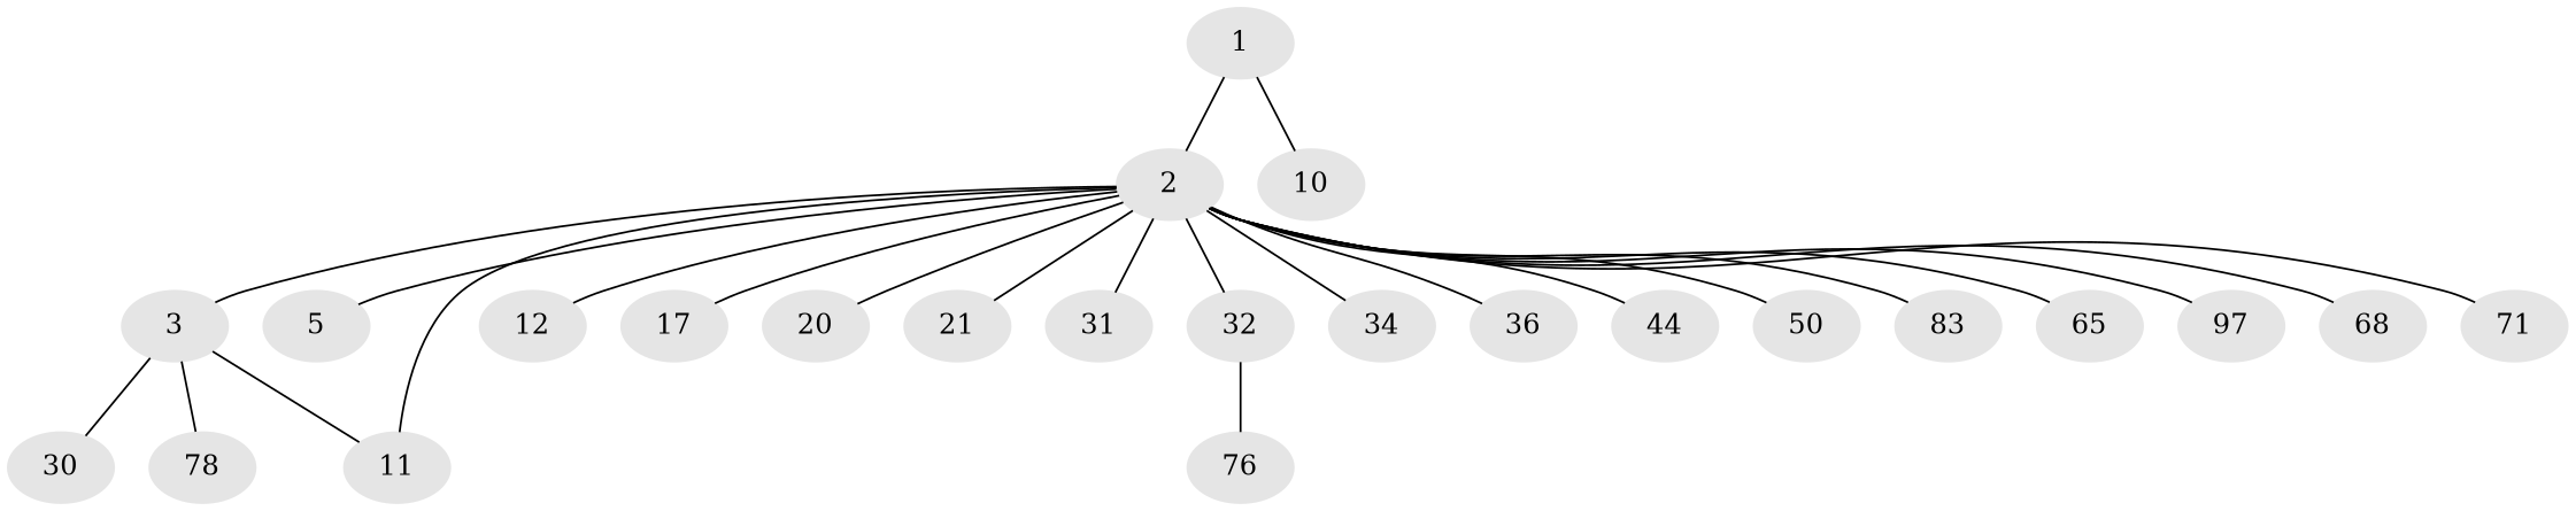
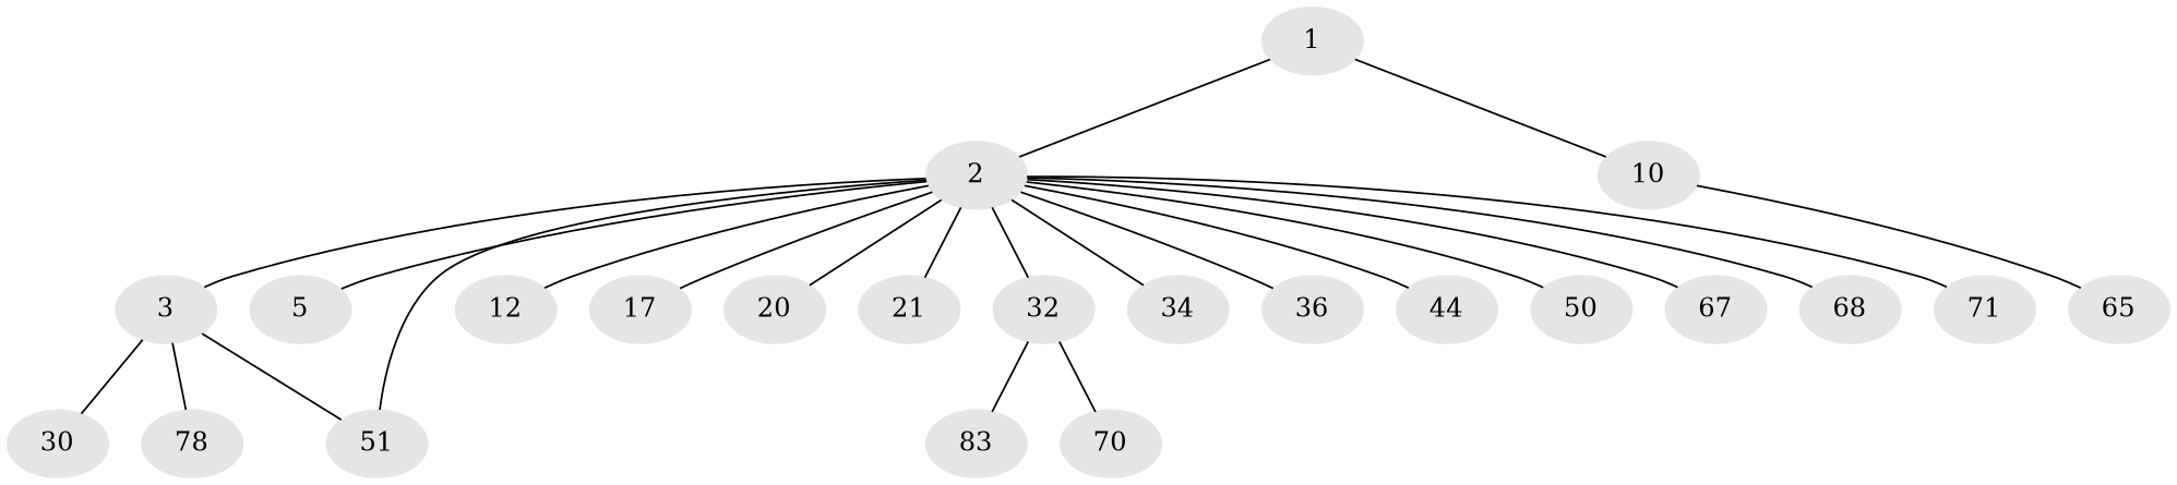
  graph {
    node [color=gray90 style=filled]
    2 [super="+4+13+8+22+57+69+53"]
    3 [super="+9+16+18+66+15"]
    5 [super="+47+51+52+26+14+6+39"]
-   11 [super="+33"]
+   11 [super="+33" label=51]
    12 [super="+40+73+74"]
    17 [super="+75"]
    20 [super="+56+72"]
    21
-   31
    32 [super="+54"]
    34
    36
    44
    50
    n15 [label=83 super="+81"]
    65
-   67 [label=97]
+   67
    68
    71
    1
    10 [super="+38"]
    30
    78
-   70 [label=76]
+   70
    2 -- 3 [weight=2]
    2 -- 5 [weight=2]
    2 -- 11
    2 -- 12
    2 -- 17
    2 -- 20
    2 -- 21
-   2 -- 31
    2 -- 32
    2 -- 34
    2 -- 36
    2 -- 44
    2 -- 50
-   2 -- n15
-   2 -- 65
+   32 -- n15
+   10 -- 65
    2 -- 67
    2 -- 68
    2 -- 71
    3 -- 11
    3 -- 30
    3 -- 78
    32 -- 70
    1 -- 2
    1 -- 10
  }
